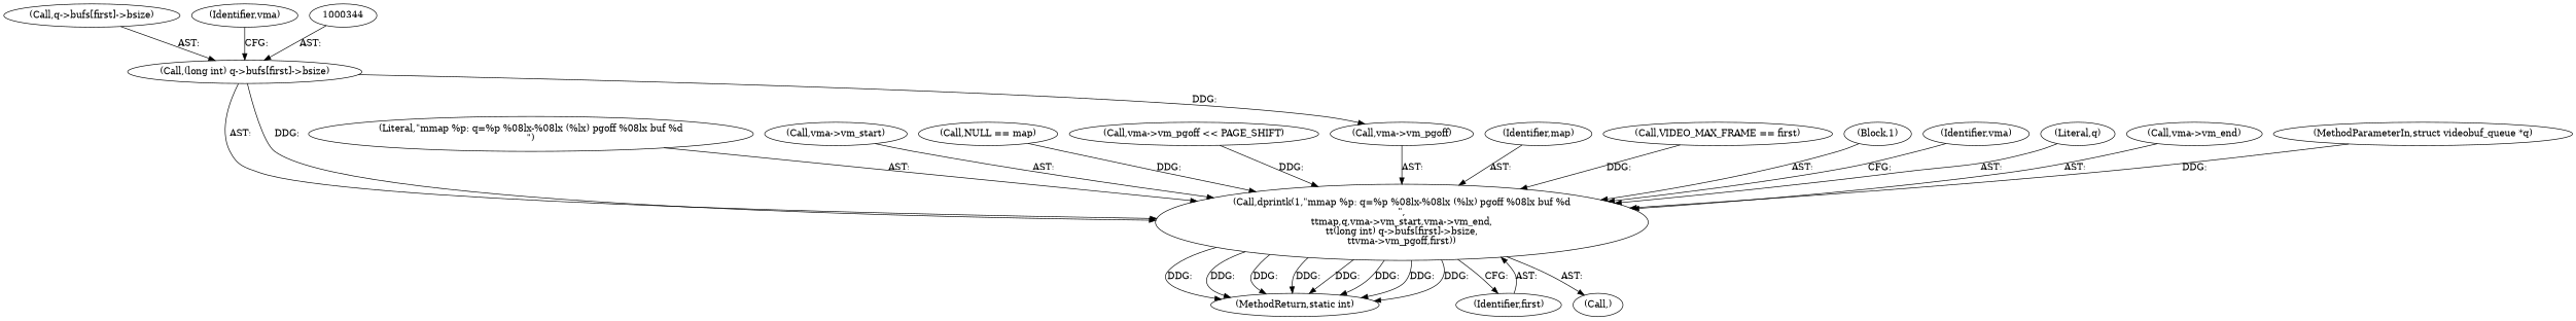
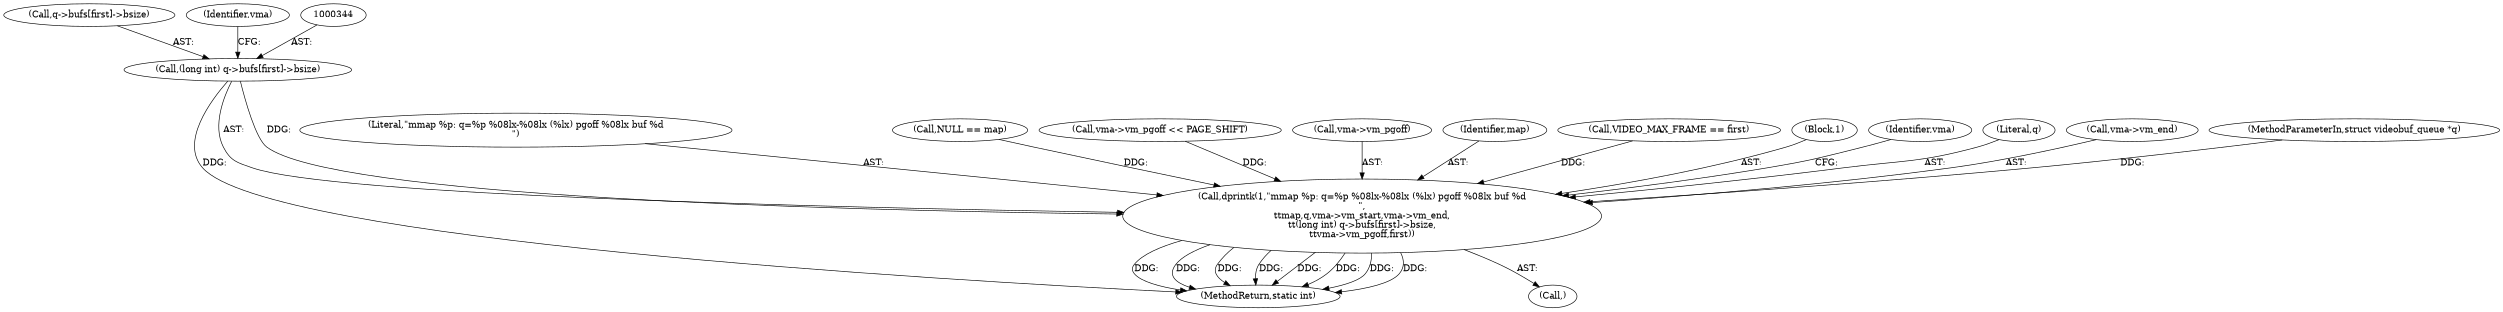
  digraph {
    n1 [label="(Call,(long int) q->bufs[first]->bsize)"]
    n2 [label="(Call,dprintk(1,\"mmap %p: q=%p %08lx-%08lx (%lx) pgoff %08lx buf %d\n\",\n\t\tmap,q,vma->vm_start,vma->vm_end,\n\t\t(long int) q->bufs[first]->bsize,\n\t\tvma->vm_pgoff,first))"]
    n3 [label="(MethodReturn,static int)"]
-   n4 [label="(Identifier,first)"]
    n5 [label="(Call,)"]
    n6 [label="(Call,q->bufs[first]->bsize)"]
    n7 [label="(Literal,\"mmap %p: q=%p %08lx-%08lx (%lx) pgoff %08lx buf %d\n\")"]
-   n8 [label="(Call,vma->vm_start)"]
    n9 [label="(Call,NULL == map)"]
    n10 [label="(Call,vma->vm_pgoff << PAGE_SHIFT)"]
    n11 [label="(Call,vma->vm_pgoff)"]
    n12 [label="(Identifier,vma)"]
    n13 [label="(Identifier,map)"]
    n14 [label="(Call,VIDEO_MAX_FRAME == first)"]
    n15 [label="(Block,1)"]
    n16 [label="(Identifier,vma)"]
    n17 [label="(Literal,q)"]
    n18 [label="(Call,vma->vm_end)"]
    n19 [label="(MethodParameterIn,struct videobuf_queue *q)"]
    1000344
    n1 -> n2 [label="AST: "]
    n1 -> n2 [label="DDG: "]
-   n1 -> n11 [label="DDG: "]
+   n1 -> n3 [label="DDG: "]
    n2 -> n3 [label="DDG: "]
    n2 -> n3 [label="DDG: "]
    n2 -> n3 [label="DDG: "]
    n2 -> n3 [label="DDG: "]
    n2 -> n3 [label="DDG: "]
    n2 -> n3 [label="DDG: "]
    n2 -> n3 [label="DDG: "]
    n2 -> n3 [label="DDG: "]
-   n2 -> n4 [label="CFG: "]
    n2 -> n5 [label="AST: "]
-   n4 -> n2 [label="AST: "]
    n6 -> n1 [label="AST: "]
    n7 -> n2 [label="AST: "]
-   n8 -> n2 [label="AST: "]
    n9 -> n2 [label="DDG: "]
    n10 -> n2 [label="DDG: "]
    n11 -> n2 [label="AST: "]
    n12 -> n1 [label="CFG: "]
    n13 -> n2 [label="AST: "]
    n14 -> n2 [label="DDG: "]
    n15 -> n2 [label="AST: "]
    n16 -> n2 [label="CFG: "]
    n17 -> n2 [label="AST: "]
    n18 -> n2 [label="AST: "]
    n19 -> n2 [label="DDG: "]
    1000344 -> n1 [label="AST: "]
  }
